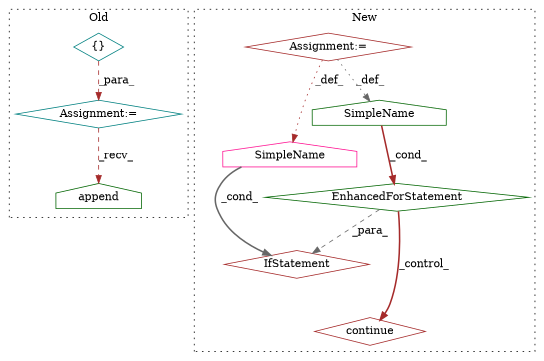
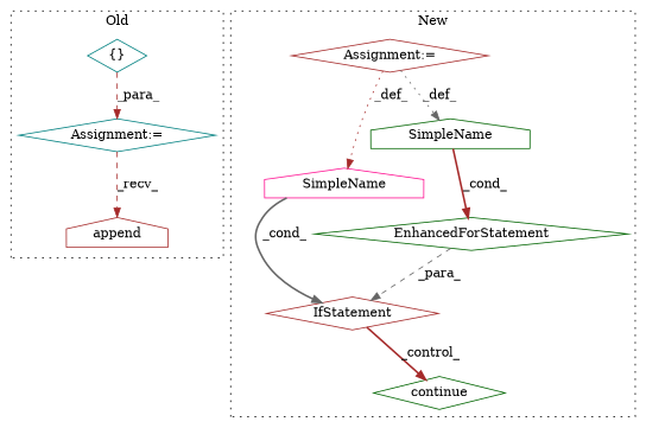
  digraph {
    node [a=7 color=brown l="53,2" s="8794,8888" shape=diamond]
    edge [color=brown style=dashed]
-   n1 [a=32 color=darkgreen l="7,1" label=append s="8304,8315" shape=house]
+   n1 [a=32 l="7,1" label=append s="8304,8315" shape=house]
    n2 [color=teal l=1 label="Assignment:=" s=7989]
    n3 [a=4 color=teal l=2 label="{}" s=8053]
-   n4 [a=18 l=9 label=continue s=8995]
+   n4 [a=18 color=darkgreen l=9 label=continue s=8995]
    n5 [a=25 l="10,2" label=IfStatement s="8898,8983"]
    n6 [a=42 color=deeppink label=SimpleName shape=house l="" s=""]
    n7 [label="Assignment:="]
    n8 [a=42 color=darkgreen l=8 label=SimpleName s=8854 shape=house]
    n9 [a=70 color=darkgreen label=EnhancedForStatement]
    subgraph cluster_1 {
      label=Old
      style=dotted
      n1
      n2
      n3
    }
    subgraph cluster_2 {
      label=New
      style=dotted
      n4
      n5
      n6
      n7
      n8
      n9
    }
    n2 -> n1 [label=_recv_]
    n3 -> n2 [label=_para_]
-   n9 -> n4 [label=_control_ style=bold]
+   n5 -> n4 [label=_control_ style=bold]
    n6 -> n5 [color=gray40 label=_cond_ style=bold]
    n7 -> n6 [label=_def_ style=dotted]
    n7 -> n8 [color=gray40 label=_def_ style=dotted]
    n8 -> n9 [label=_cond_ style=bold]
    n9 -> n5 [color=gray40 label=_para_]
  }
